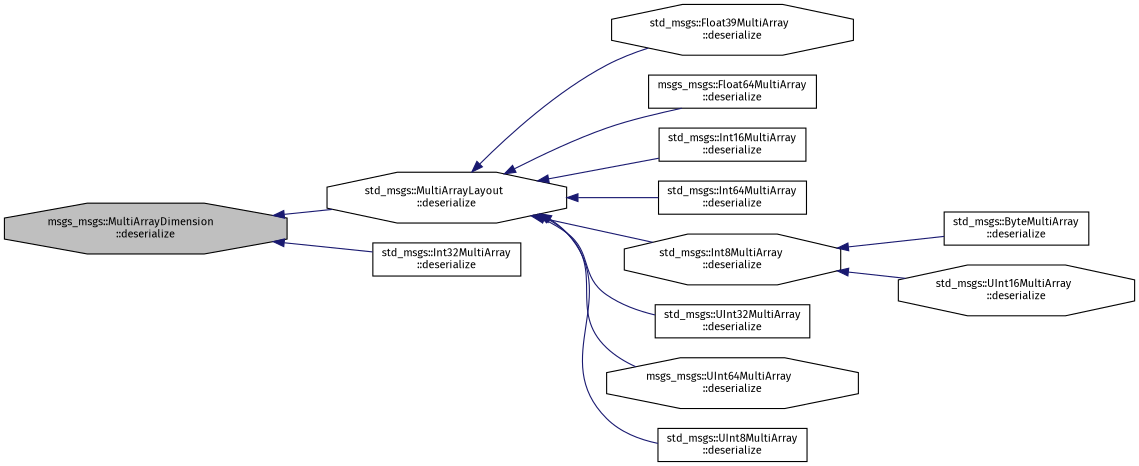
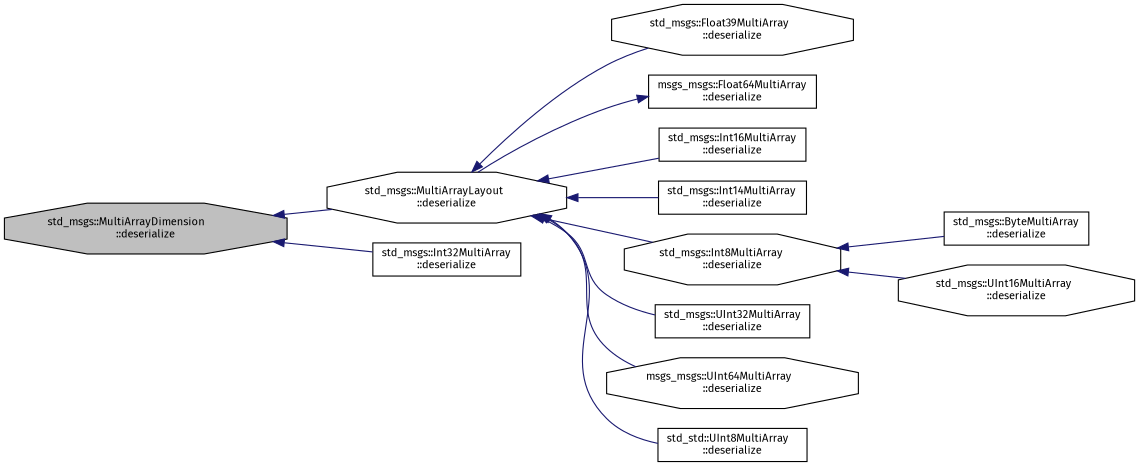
  digraph {
    fontname="Fira Sans"
    rankdir=LR
    node [color=black fillcolor=white fontname="Fira Sans" fontsize=10 shape=box style=filled]
    edge [color=midnightblue dir=back fontname="Fira Sans" fontsize=10 labelfontname=Helvetica labelfontsize=10 style=solid]
-   n1 [fillcolor=grey75 fontcolor=black height=0.2 label="msgs_msgs::MultiArrayDimension\l::deserialize" shape=octagon width=0.4]
+   n1 [fillcolor=grey75 fontcolor=black height=0.2 label="std_msgs::MultiArrayDimension\l::deserialize" shape=octagon width=0.4]
    n2 [height=0.2 label="std_msgs::MultiArrayLayout\l::deserialize" shape=octagon width=0.4]
    n3 [height=0.2 label="std_msgs::Int32MultiArray\l::deserialize" width=0.4]
    n4 [height=0.2 label="std_msgs::Float39MultiArray\l::deserialize" shape=octagon width=0.4]
    n5 [height=0.2 label="msgs_msgs::Float64MultiArray\l::deserialize" width=0.4]
    n6 [height=0.2 label="std_msgs::Int16MultiArray\l::deserialize" width=0.4]
-   n7 [height=0.2 label="std_msgs::Int64MultiArray\l::deserialize" width=0.4]
+   n7 [height=0.2 label="std_msgs::Int14MultiArray\l::deserialize" width=0.4]
    n8 [height=0.2 label="std_msgs::Int8MultiArray\l::deserialize" shape=octagon width=0.4]
    n9 [height=0.2 label="std_msgs::UInt32MultiArray\l::deserialize" width=0.4]
    n10 [height=0.2 label="msgs_msgs::UInt64MultiArray\l::deserialize" shape=octagon width=0.4]
-   n11 [height=0.2 label="std_msgs::UInt8MultiArray\l::deserialize" width=0.4]
+   n11 [height=0.2 label="std_std::UInt8MultiArray\l::deserialize" width=0.4]
    n12 [height=0.2 label="std_msgs::ByteMultiArray\l::deserialize" width=0.4]
    n13 [height=0.2 label="std_msgs::UInt16MultiArray\l::deserialize" shape=octagon width=0.4]
    n1 -> n2
    n1 -> n3
    n2 -> n4
-   n2 -> n5
+   n5 -> n2
    n2 -> n6
    n2 -> n7
    n2 -> n8
    n2 -> n9
    n2 -> n10
    n2 -> n11
    n8 -> n12
    n8 -> n13
  }
